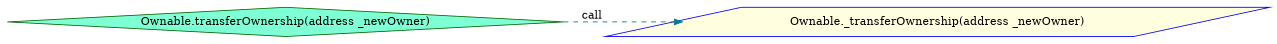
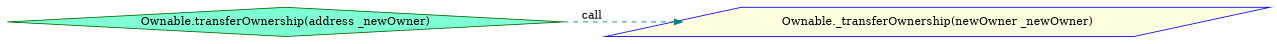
  digraph {
    rankdir=LR
    node [style=filled]
    "Ownable.transferOwnership(address _newOwner)" [height=0.5 width=5.6986 fillcolor=aquamarine color=darkgreen shape=diamond]
-   "Ownable._transferOwnership(address _newOwner)" [height=0.5 width=5.8327 fillcolor=lightyellow color=blue shape=parallelogram]
+   "Ownable._transferOwnership(address _newOwner)" [height=0.5 width=5.8327 fillcolor=lightyellow color=blue shape=parallelogram label="Ownable._transferOwnership(newOwner _newOwner)"]
    "Ownable.transferOwnership(address _newOwner)" -> "Ownable._transferOwnership(address _newOwner)" [label=" call" color=teal style=dashed]
  }
